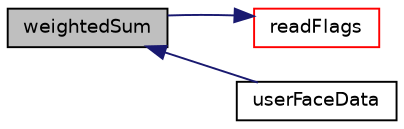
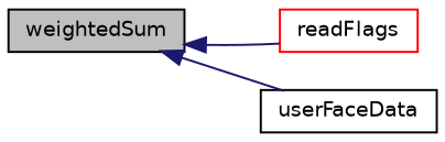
  digraph {
    rankdir=LR
    node [color=black fontname=Helvetica fontsize=10 shape=record]
    edge [color=midnightblue dir=back fontname=Helvetica fontsize=10 labelfontname=Helvetica labelfontsize=10 style=solid]
    n1 [fillcolor=grey75 fontcolor=black height=0.2 label=weightedSum style=filled width=0.4]
    n2 [color=red height=0.2 label=readFlags width=0.4]
    n3 [height=0.2 label=userFaceData width=0.4]
-   n2 -> n1
+   n1 -> n2
    n1 -> n3
  }
